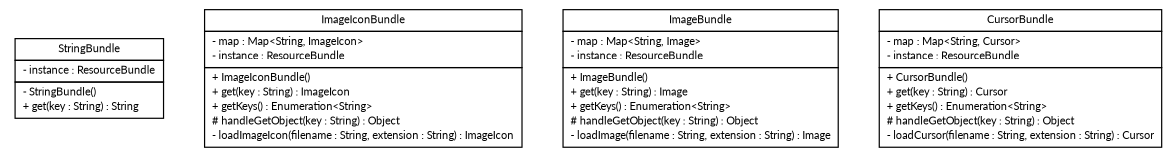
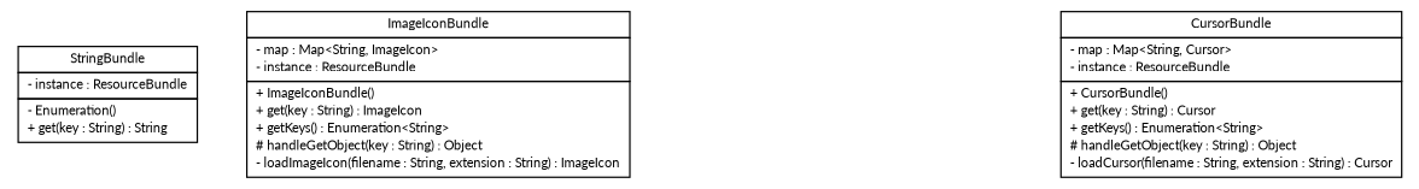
  digraph {
    nodesep=0.25
    ranksep=0.5
    fontname=Lato
    node [fontcolor=black fontname=Lato fontsize=9.0 shape=plaintext]
-   n1 [label=<<table title="pfc.resources.StringBundle" border="0" cellborder="1" cellspacing="0" cellpadding="2" port="p" href="./StringBundle.html"> 		<tr><td><table border="0" cellspacing="0" cellpadding="1"> <tr><td align="center" balign="center"> StringBundle </td></tr> 		</table></td></tr> 		<tr><td><table border="0" cellspacing="0" cellpadding="1"> <tr><td align="left" balign="left"> - instance : ResourceBundle </td></tr> 		</table></td></tr> 		<tr><td><table border="0" cellspacing="0" cellpadding="1"> <tr><td align="left" balign="left"> - StringBundle() </td></tr> <tr><td align="left" balign="left"> + get(key : String) : String </td></tr> 		</table></td></tr> 		</table>>]
+   n1 [label=<<table title="pfc.resources.StringBundle" border="0" cellborder="1" cellspacing="0" cellpadding="2" port="p" href="./StringBundle.html"> 		<tr><td><table border="0" cellspacing="0" cellpadding="1"> <tr><td align="center" balign="center"> StringBundle </td></tr> 		</table></td></tr> 		<tr><td><table border="0" cellspacing="0" cellpadding="1"> <tr><td align="left" balign="left"> - instance : ResourceBundle </td></tr> 		</table></td></tr> 		<tr><td><table border="0" cellspacing="0" cellpadding="1"> <tr><td align="left" balign="left"> - Enumeration() </td></tr> <tr><td align="left" balign="left"> + get(key : String) : String </td></tr> 		</table></td></tr> 		</table>>]
    n2 [label=<<table title="pfc.resources.ImageIconBundle" border="0" cellborder="1" cellspacing="0" cellpadding="2" port="p" href="./ImageIconBundle.html"> 		<tr><td><table border="0" cellspacing="0" cellpadding="1"> <tr><td align="center" balign="center"> ImageIconBundle </td></tr> 		</table></td></tr> 		<tr><td><table border="0" cellspacing="0" cellpadding="1"> <tr><td align="left" balign="left"> - map : Map&lt;String, ImageIcon&gt; </td></tr> <tr><td align="left" balign="left"> - instance : ResourceBundle </td></tr> 		</table></td></tr> 		<tr><td><table border="0" cellspacing="0" cellpadding="1"> <tr><td align="left" balign="left"> + ImageIconBundle() </td></tr> <tr><td align="left" balign="left"> + get(key : String) : ImageIcon </td></tr> <tr><td align="left" balign="left"> + getKeys() : Enumeration&lt;String&gt; </td></tr> <tr><td align="left" balign="left"> # handleGetObject(key : String) : Object </td></tr> <tr><td align="left" balign="left"> - loadImageIcon(filename : String, extension : String) : ImageIcon </td></tr> 		</table></td></tr> 		</table>>]
-   n3 [label=<<table title="pfc.resources.ImageBundle" border="0" cellborder="1" cellspacing="0" cellpadding="2" port="p" href="./ImageBundle.html"> 		<tr><td><table border="0" cellspacing="0" cellpadding="1"> <tr><td align="center" balign="center"> ImageBundle </td></tr> 		</table></td></tr> 		<tr><td><table border="0" cellspacing="0" cellpadding="1"> <tr><td align="left" balign="left"> - map : Map&lt;String, Image&gt; </td></tr> <tr><td align="left" balign="left"> - instance : ResourceBundle </td></tr> 		</table></td></tr> 		<tr><td><table border="0" cellspacing="0" cellpadding="1"> <tr><td align="left" balign="left"> + ImageBundle() </td></tr> <tr><td align="left" balign="left"> + get(key : String) : Image </td></tr> <tr><td align="left" balign="left"> + getKeys() : Enumeration&lt;String&gt; </td></tr> <tr><td align="left" balign="left"> # handleGetObject(key : String) : Object </td></tr> <tr><td align="left" balign="left"> - loadImage(filename : String, extension : String) : Image </td></tr> 		</table></td></tr> 		</table>>]
    n4 [label=<<table title="pfc.resources.CursorBundle" border="0" cellborder="1" cellspacing="0" cellpadding="2" port="p" href="./CursorBundle.html"> 		<tr><td><table border="0" cellspacing="0" cellpadding="1"> <tr><td align="center" balign="center"> CursorBundle </td></tr> 		</table></td></tr> 		<tr><td><table border="0" cellspacing="0" cellpadding="1"> <tr><td align="left" balign="left"> - map : Map&lt;String, Cursor&gt; </td></tr> <tr><td align="left" balign="left"> - instance : ResourceBundle </td></tr> 		</table></td></tr> 		<tr><td><table border="0" cellspacing="0" cellpadding="1"> <tr><td align="left" balign="left"> + CursorBundle() </td></tr> <tr><td align="left" balign="left"> + get(key : String) : Cursor </td></tr> <tr><td align="left" balign="left"> + getKeys() : Enumeration&lt;String&gt; </td></tr> <tr><td align="left" balign="left"> # handleGetObject(key : String) : Object </td></tr> <tr><td align="left" balign="left"> - loadCursor(filename : String, extension : String) : Cursor </td></tr> 		</table></td></tr> 		</table>>]
  }
